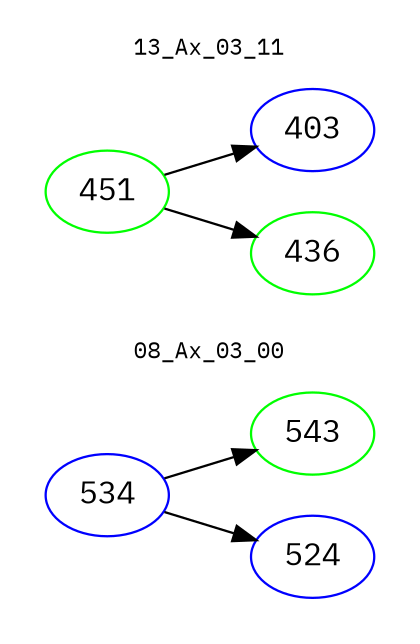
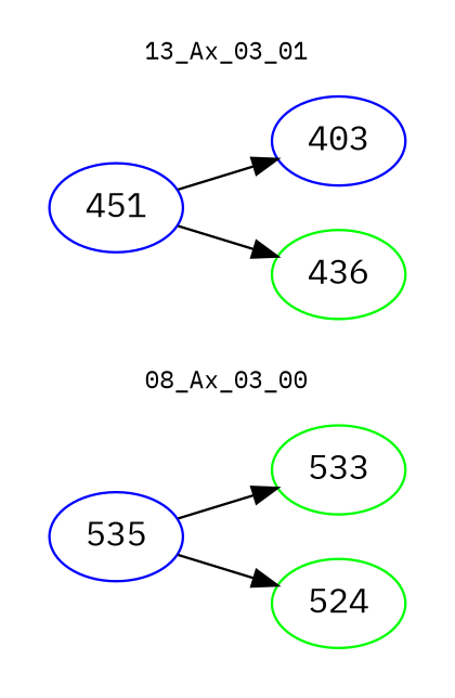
  digraph {
    fontname="IBM Plex Mono"
    rankdir=LR
    node [color=blue fontname="IBM Plex Mono"]
    edge [color=black fontname="IBM Plex Mono"]
-   n1 [label=534]
-   n2 [label=524]
-   n3 [color=green label=543]
-   n4 [color=green label=451]
+   n1 [label=535]
+   n2 [color=green label=524]
+   n3 [color=green label=533]
+   n4 [label=451]
    n5 [color=green label=436]
    n6 [label=403]
    subgraph cluster_1 {
      color=white
      fontsize=10
      label="08_Ax_03_00"
      n1
      n2
      n3
    }
    subgraph cluster_2 {
      color=white
      fontsize=10
-     label="13_Ax_03_11"
+     label="13_Ax_03_01"
      n4
      n5
      n6
    }
    n1 -> n2
    n1 -> n3
    n4 -> n5
    n4 -> n6
  }
